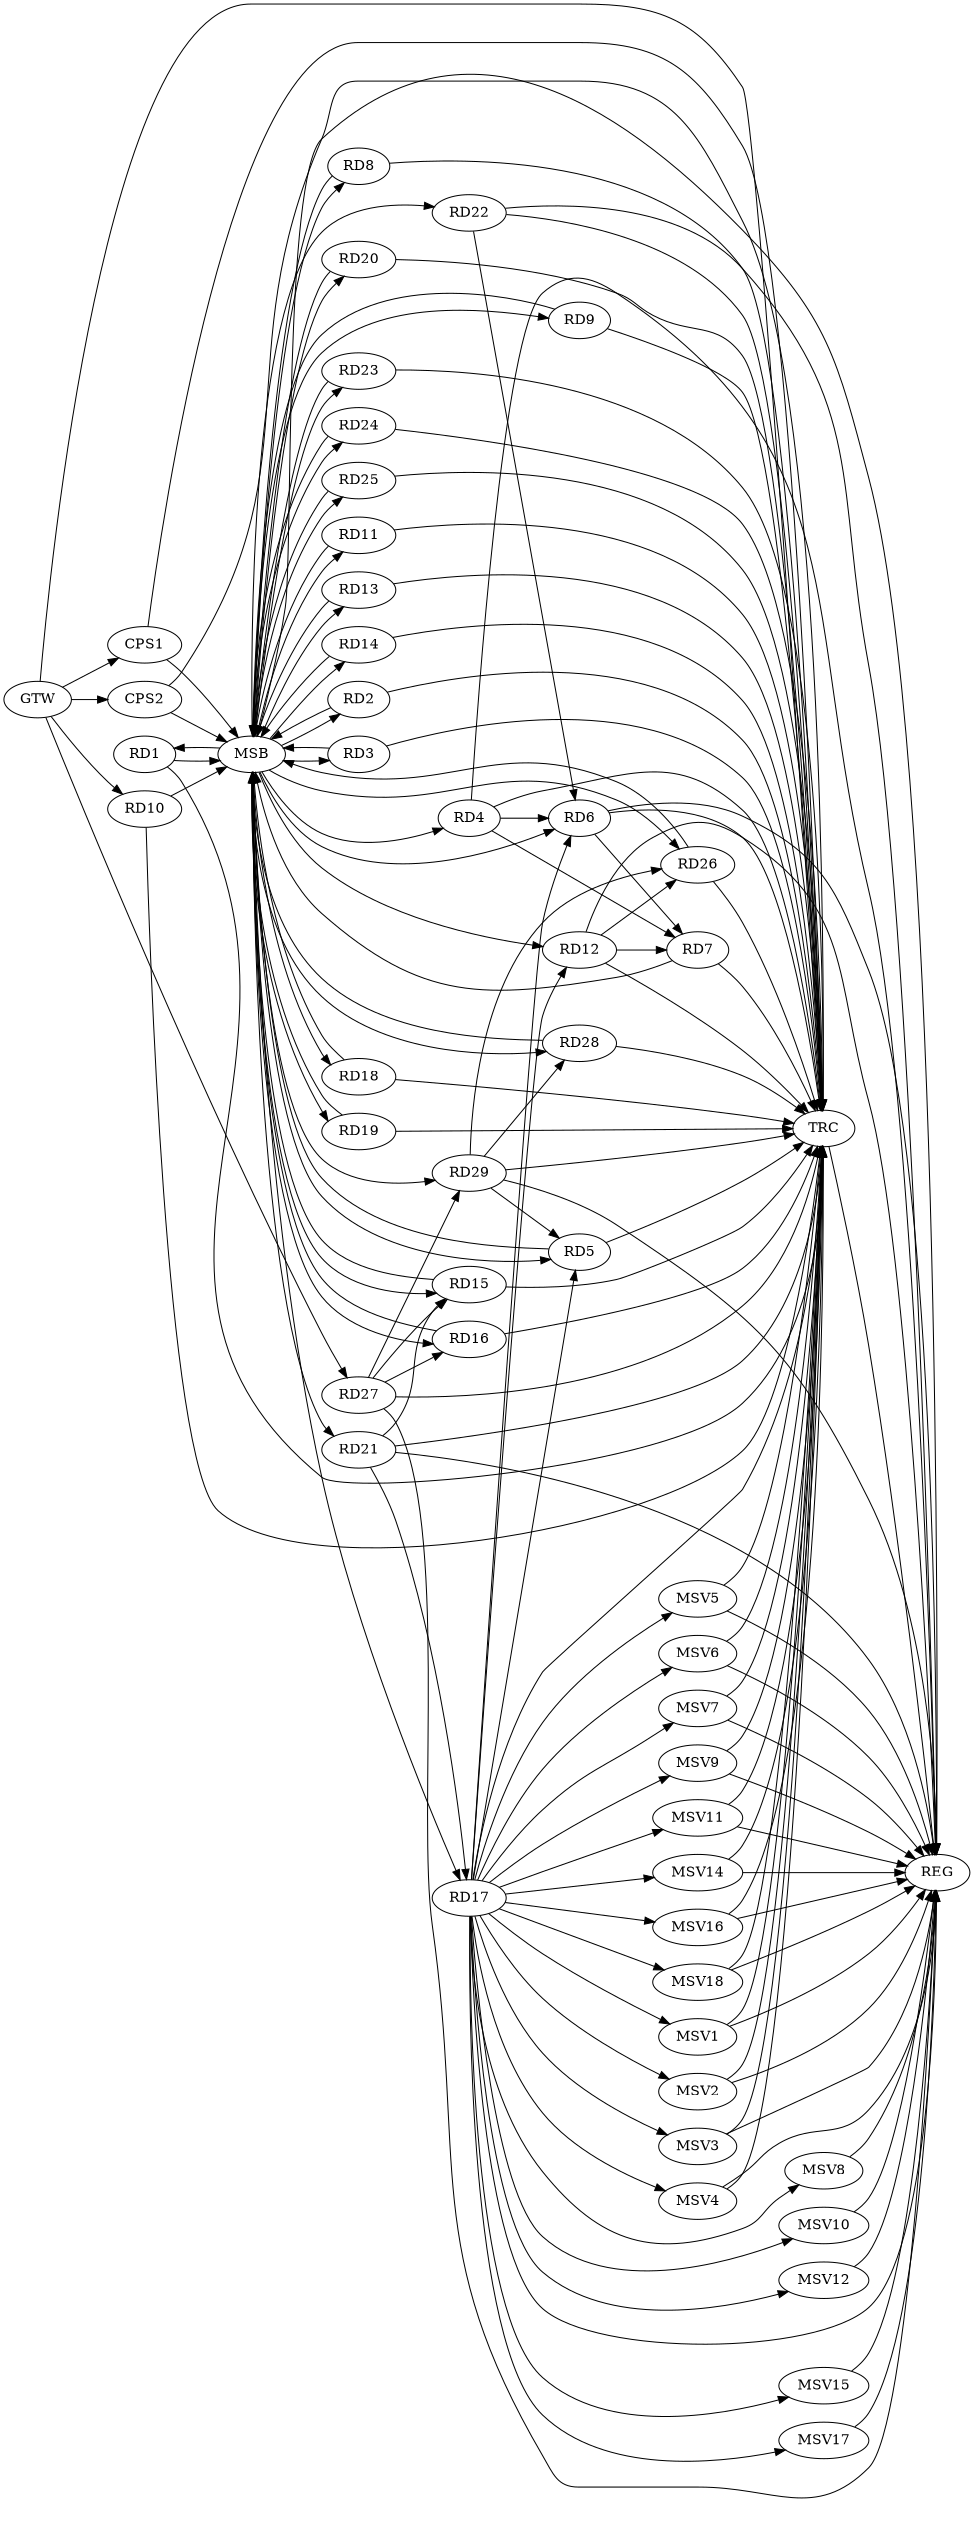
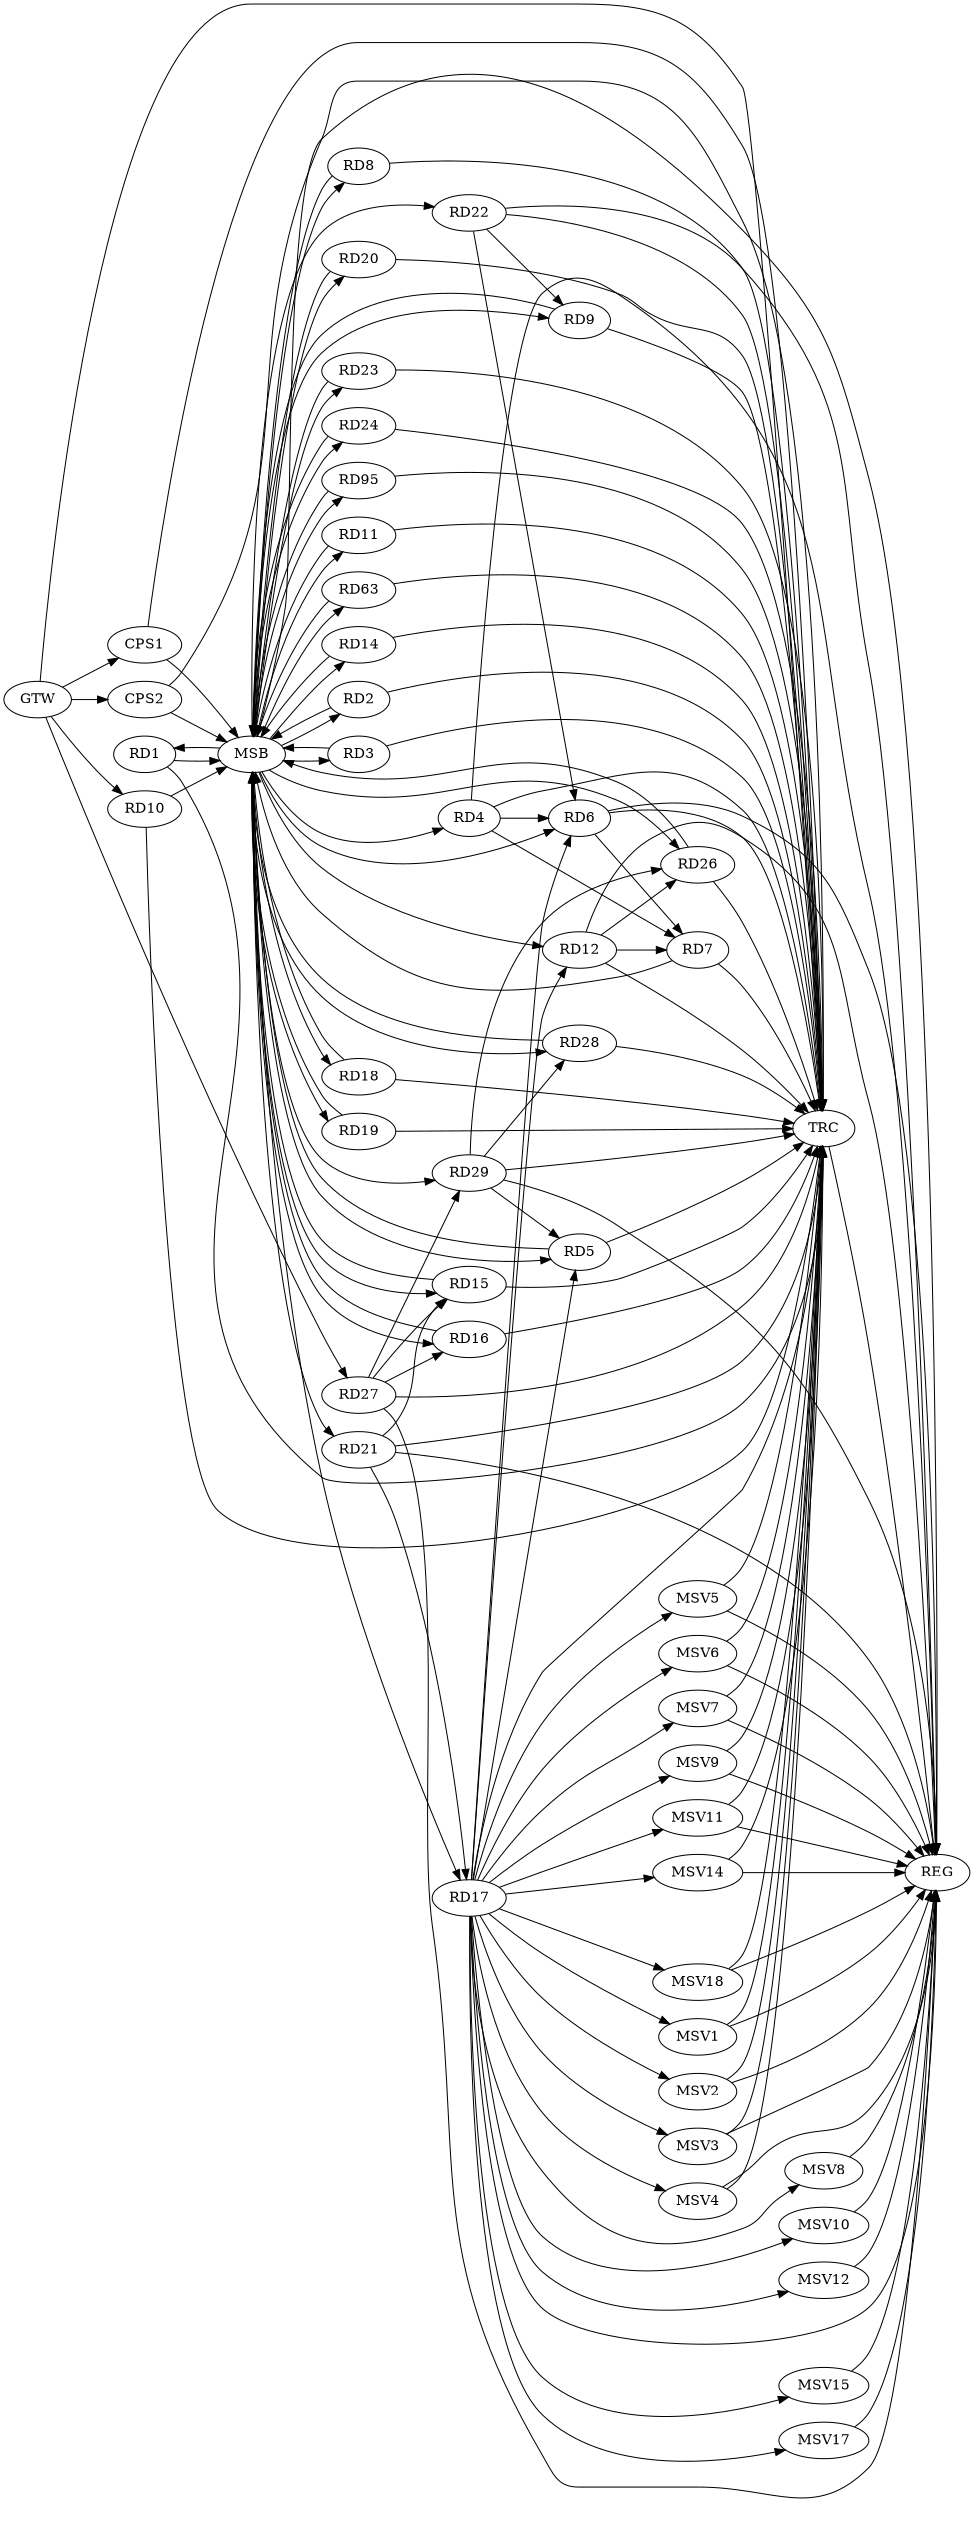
  strict digraph {
    rankdir=LR
    n1 [label=RD1]
    n2 [label=MSB]
    n3 [label=TRC]
    n4 [label=RD2]
    n5 [label=RD3]
    n6 [label=RD4]
    n7 [label=RD6]
    n8 [label=REG]
    n9 [label=RD5]
    n10 [label=RD8]
    n11 [label=RD9]
    n12 [label=RD11]
    n13 [label=RD12]
    n14 [label=RD26]
-   n15 [label=RD13]
+   n15 [label=RD63]
    n16 [label=RD14]
    n17 [label=RD15]
    n18 [label=RD16]
    n19 [label=RD17]
    n20 [label=RD18]
    n21 [label=RD19]
    n22 [label=RD20]
    n23 [label=RD21]
    n24 [label=RD22]
    n25 [label=RD23]
    n26 [label=RD24]
-   n27 [label=RD25]
+   n27 [label=RD95]
    n28 [label=RD29]
    n29 [label=RD28]
    n30 [label=RD7]
    n31 [label=RD10]
    n32 [label=MSV1]
    n33 [label=MSV2]
    n34 [label=MSV3]
    n35 [label=MSV4]
    n36 [label=MSV5]
    n37 [label=MSV6]
    n38 [label=MSV7]
    n39 [label=MSV8]
    n40 [label=MSV9]
    n41 [label=MSV10]
    n42 [label=MSV11]
    n43 [label=MSV12]
    n44 [label=MSV14]
    n45 [label=MSV15]
-   n46 [label=MSV16]
    n47 [label=MSV17]
    n48 [label=MSV18]
    n49 [label=RD27]
    n50 [label=CPS1]
    n51 [label=CPS2]
    n52 [label=GTW]
    n1 -> n2
    n1 -> n3
    n2 -> n1
    n2 -> n4
    n2 -> n5
    n2 -> n6
    n2 -> n7
    n2 -> n8
    n2 -> n9
    n2 -> n10
    n2 -> n11
    n2 -> n12
    n2 -> n13
    n2 -> n14
    n2 -> n15
    n2 -> n16
    n2 -> n17
    n2 -> n18
    n2 -> n19
    n2 -> n20
    n2 -> n21
    n2 -> n22
    n2 -> n23
    n2 -> n24
    n2 -> n25
    n2 -> n26
    n2 -> n27
    n2 -> n28
    n2 -> n29
    n3 -> n8
    n4 -> n2
    n4 -> n3
    n5 -> n2
    n5 -> n3
    n6 -> n3
    n6 -> n7
    n6 -> n8
    n6 -> n30
    n7 -> n3
    n7 -> n8
    n7 -> n30
    n9 -> n2
    n9 -> n3
    n10 -> n2
    n10 -> n3
    n11 -> n2
    n11 -> n3
    n12 -> n2
    n12 -> n3
    n13 -> n3
    n13 -> n8
    n13 -> n14
    n13 -> n30
    n14 -> n2
    n14 -> n3
    n15 -> n2
    n15 -> n3
    n16 -> n2
    n16 -> n3
    n17 -> n2
    n17 -> n3
    n18 -> n2
    n18 -> n3
    n19 -> n3
    n19 -> n7
    n19 -> n8
    n19 -> n9
    n19 -> n13
    n19 -> n32
    n19 -> n33
    n19 -> n34
    n19 -> n35
    n19 -> n36
    n19 -> n37
    n19 -> n38
    n19 -> n39
    n19 -> n40
    n19 -> n41
    n19 -> n42
    n19 -> n43
    n19 -> n44
    n19 -> n45
-   n19 -> n46
    n19 -> n47
    n19 -> n48
    n20 -> n2
    n20 -> n3
    n21 -> n2
    n21 -> n3
    n22 -> n2
    n22 -> n3
    n23 -> n3
    n23 -> n8
    n23 -> n17
    n23 -> n19
    n24 -> n3
    n24 -> n7
    n24 -> n8
+   n24 -> n11
    n25 -> n2
    n25 -> n3
    n26 -> n2
    n26 -> n3
    n27 -> n2
    n27 -> n3
    n28 -> n3
    n28 -> n8
    n28 -> n9
    n28 -> n14
    n28 -> n29
    n29 -> n2
    n29 -> n3
    n30 -> n2
    n30 -> n3
    n31 -> n2
    n31 -> n3
    n32 -> n3
    n32 -> n8
    n33 -> n3
    n33 -> n8
    n34 -> n3
    n34 -> n8
    n35 -> n3
    n35 -> n8
    n36 -> n3
    n36 -> n8
    n37 -> n3
    n37 -> n8
    n38 -> n3
    n38 -> n8
    n39 -> n8
    n40 -> n3
    n40 -> n8
    n41 -> n8
    n42 -> n3
    n42 -> n8
    n43 -> n8
    n44 -> n3
    n44 -> n8
    n45 -> n8
-   n46 -> n3
-   n46 -> n8
    n47 -> n8
    n48 -> n3
    n48 -> n8
    n49 -> n3
    n49 -> n8
    n49 -> n17
    n49 -> n18
    n49 -> n28
    n50 -> n2
    n50 -> n3
    n51 -> n2
    n51 -> n3
    n52 -> n3
    n52 -> n31
    n52 -> n49
    n52 -> n50
    n52 -> n51
  }
